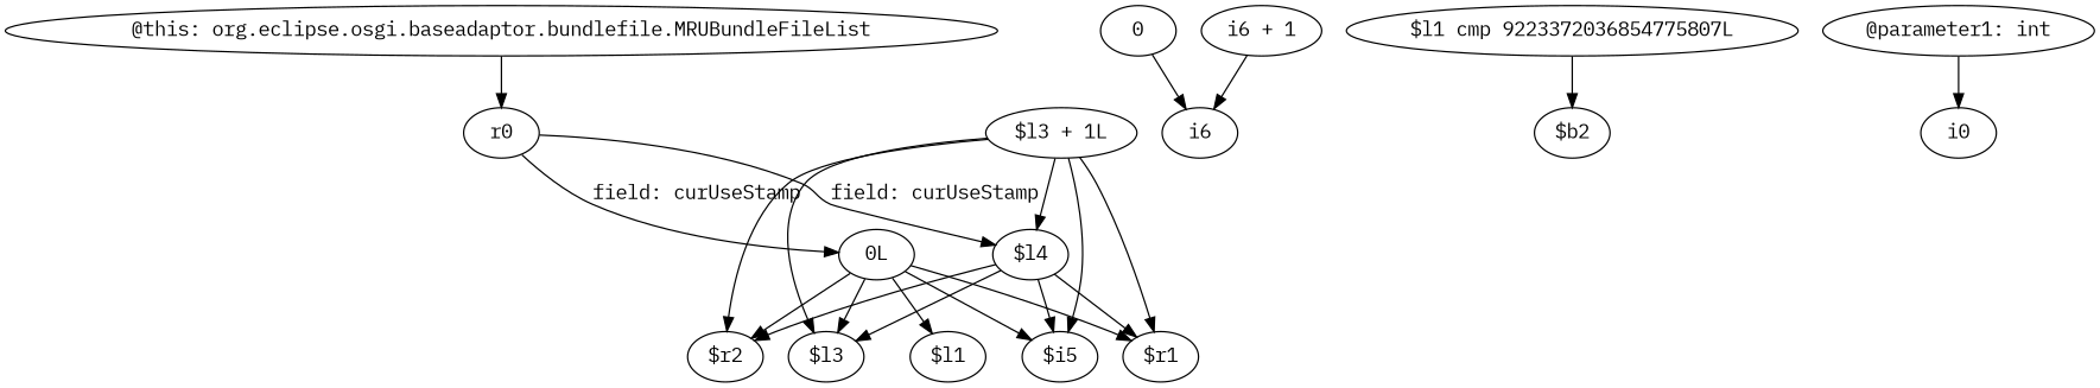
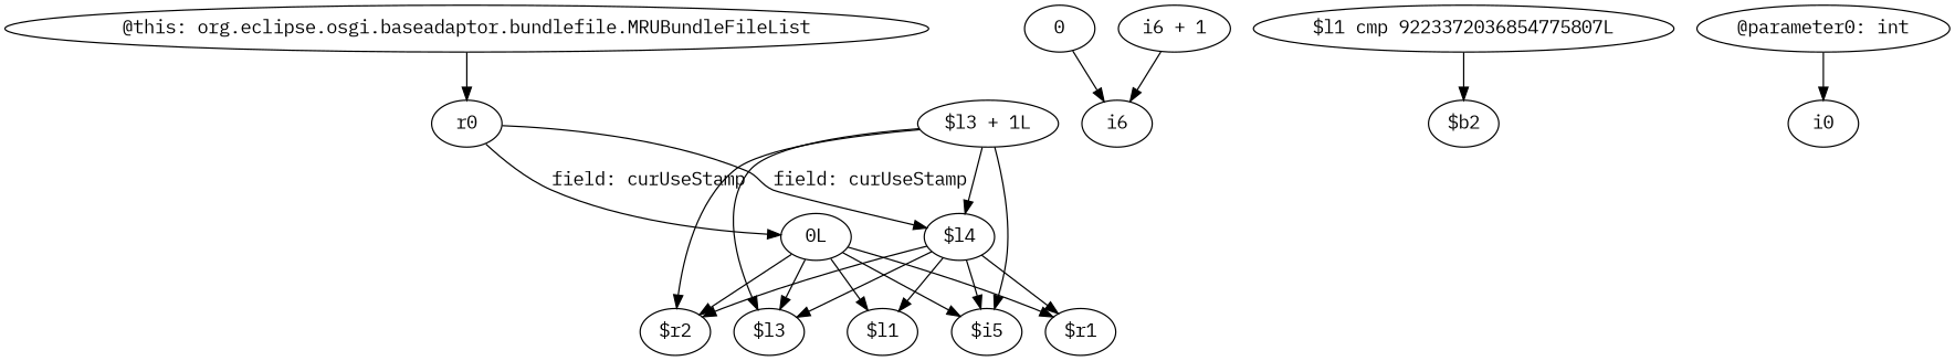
  digraph {
    fontname="IBM Plex Mono"
    node [fontname="IBM Plex Mono"]
    edge [fontname="IBM Plex Mono"]
    n1 [label="0L"]
    n2 [label="$l3"]
    n3 [label="$r1"]
    n4 [label="$l1"]
    n5 [label="$r2"]
    n6 [label="$i5"]
    n7 [label=0]
    n8 [label=i6]
    n9 [label="i6 + 1"]
    n10 [label="$l3 + 1L"]
    n11 [label="$l4"]
    n12 [label="$l1 cmp 9223372036854775807L"]
    n13 [label="$b2"]
    n14 [label=r0]
-   n15 [label="@parameter1: int"]
+   n15 [label="@parameter0: int"]
    n16 [label=i0]
    n17 [label="@this: org.eclipse.osgi.baseadaptor.bundlefile.MRUBundleFileList"]
    n1 -> n2
    n1 -> n3
    n1 -> n4
    n1 -> n5
    n1 -> n6
    n7 -> n8
    n9 -> n8
    n10 -> n2
-   n10 -> n3
    n10 -> n5
    n10 -> n6
    n10 -> n11
    n11 -> n2
    n11 -> n3
+   n11 -> n4
    n11 -> n5
    n11 -> n6
    n12 -> n13
    n14 -> n1 [label="field: curUseStamp"]
    n14 -> n11 [label="field: curUseStamp"]
    n15 -> n16
    n17 -> n14
  }
